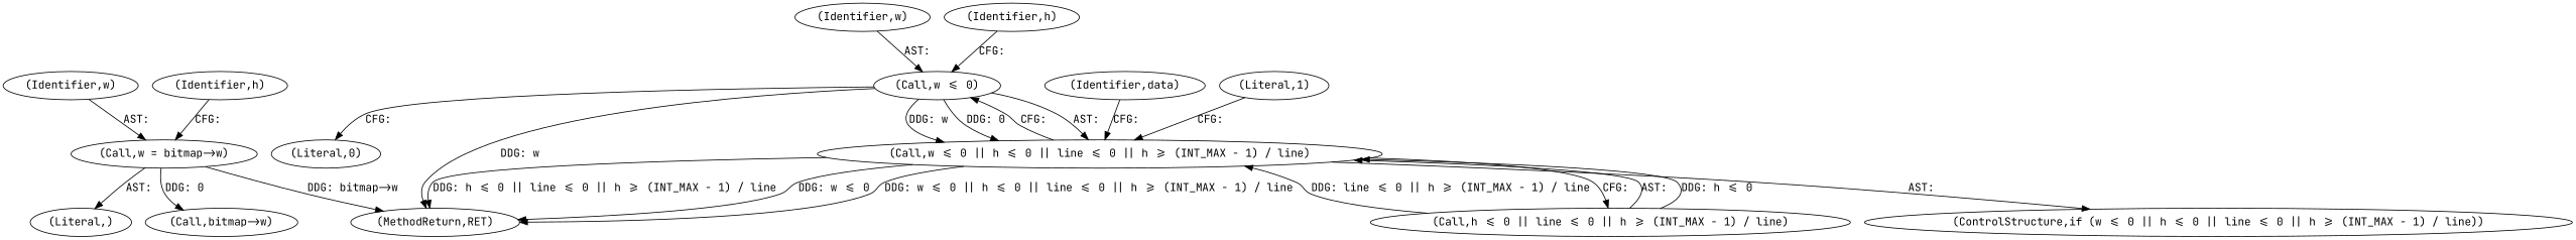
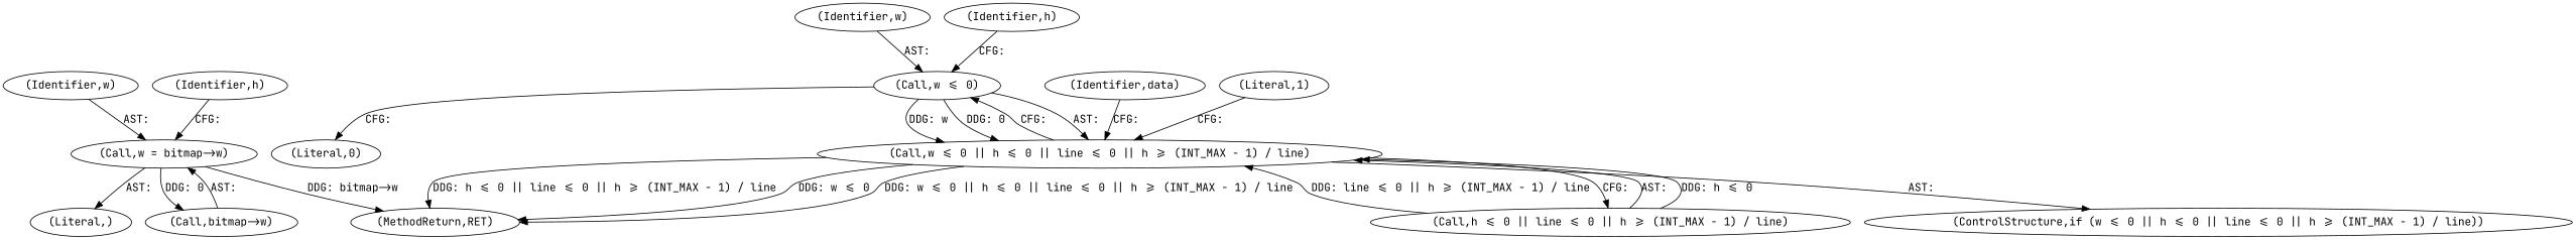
  digraph {
    fontname="JetBrains Mono"
    node [fontname="JetBrains Mono"]
    edge [fontname="JetBrains Mono"]
    n1 [label="(Call,w = bitmap->w)"]
    n2 [label="(Literal,)"]
    n3 [label="(MethodReturn,RET)"]
    n4 [label="(Call,bitmap->w)"]
    n5 [label="(Call,w <= 0)"]
    n6 [label="(Call,w <= 0 || h <= 0 || line <= 0 || h >= (INT_MAX - 1) / line)"]
    n7 [label="(Literal,0)"]
    n8 [label="(Call,h <= 0 || line <= 0 || h >= (INT_MAX - 1) / line)"]
    n9 [label="(ControlStructure,if (w <= 0 || h <= 0 || line <= 0 || h >= (INT_MAX - 1) / line))"]
    n10 [label="(Identifier,data)"]
    n11 [label="(Identifier,w)"]
    n12 [label="(Identifier,w)"]
    n13 [label="(Identifier,h)"]
    n14 [label="(Identifier,h)"]
    n15 [label="(Literal,1)"]
    n1 -> n2 [label="AST: "]
    n1 -> n3 [label="DDG: bitmap->w"]
    n1 -> n4 [label="DDG: 0"]
-   n5 -> n3 [label="DDG: w"]
+   n4 -> n1 [label="AST: "]
    n5 -> n6 [label="AST: "]
    n5 -> n6 [label="DDG: w"]
    n5 -> n6 [label="DDG: 0"]
    n5 -> n7 [label="CFG: "]
    n6 -> n3 [label="DDG: w <= 0"]
    n6 -> n3 [label="DDG: w <= 0 || h <= 0 || line <= 0 || h >= (INT_MAX - 1) / line"]
    n6 -> n3 [label="DDG: h <= 0 || line <= 0 || h >= (INT_MAX - 1) / line"]
    n6 -> n5 [label="CFG: "]
    n6 -> n8 [label="CFG: "]
    n6 -> n9 [label="AST: "]
    n8 -> n6 [label="AST: "]
    n8 -> n6 [label="DDG: h <= 0"]
    n8 -> n6 [label="DDG: line <= 0 || h >= (INT_MAX - 1) / line"]
    n10 -> n6 [label="CFG: "]
    n11 -> n5 [label="AST: "]
    n12 -> n1 [label="AST: "]
    n13 -> n1 [label="CFG: "]
    n14 -> n5 [label="CFG: "]
    n15 -> n6 [label="CFG: "]
  }
